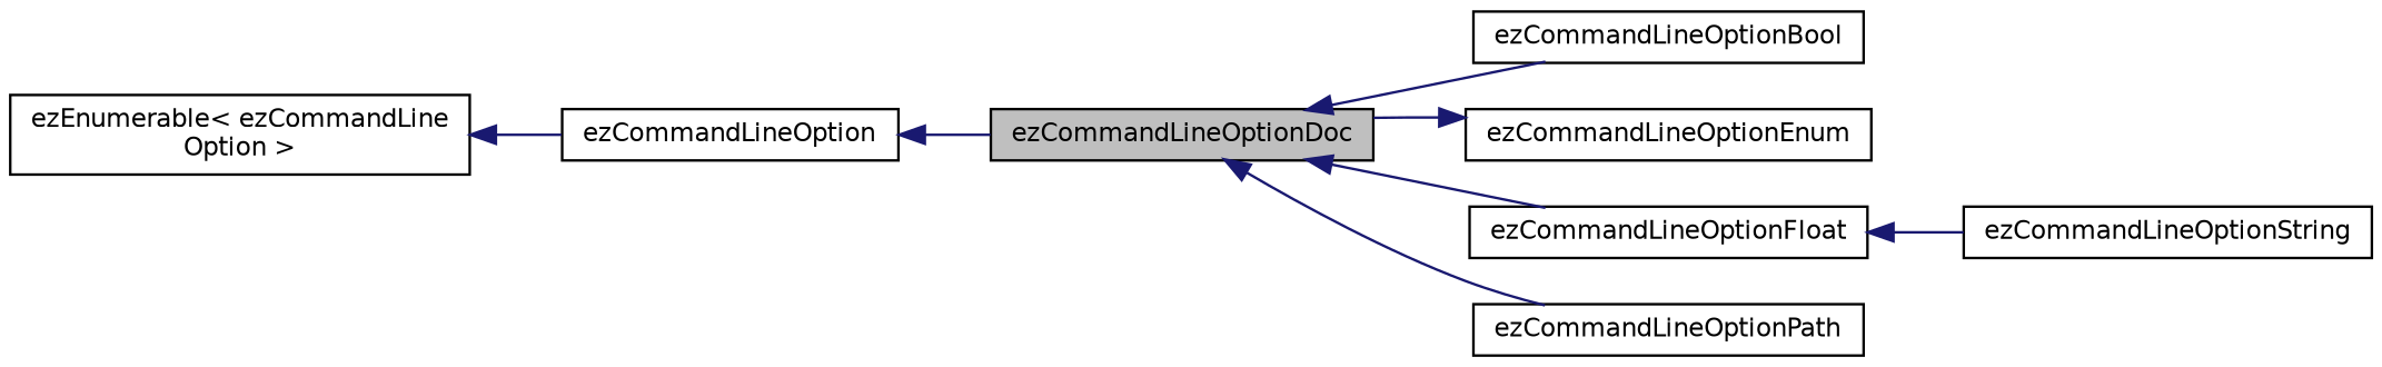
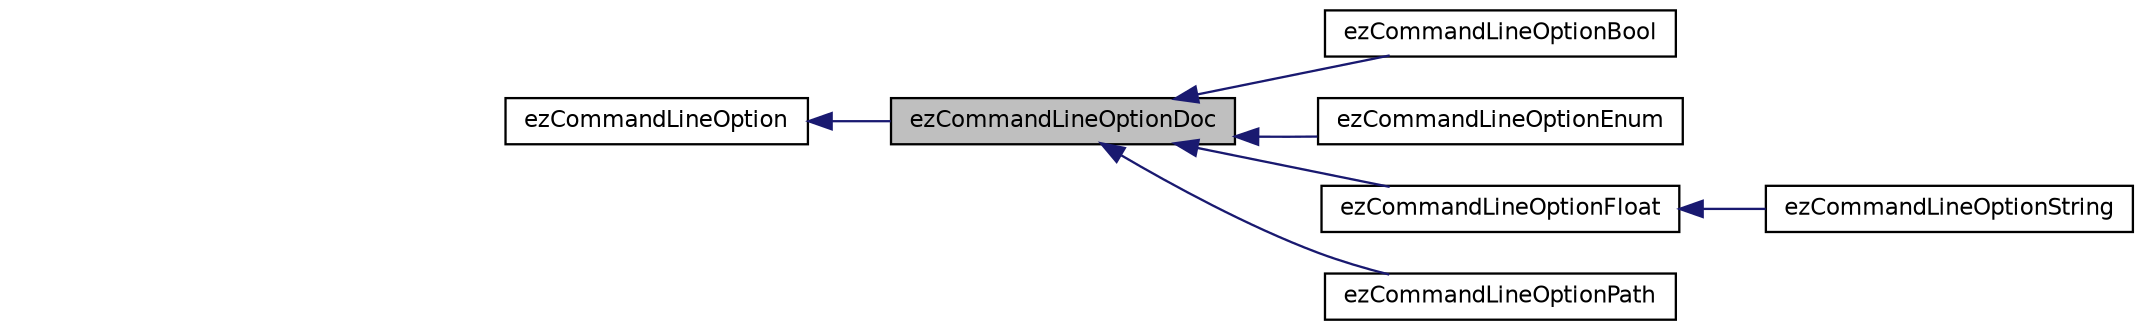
  digraph {
    rankdir=LR
    node [color=black fillcolor=white fontname=Helvetica fontsize=10 shape=record style=filled]
    edge [color=midnightblue dir=back fontname=Helvetica fontsize=10 labelfontname=Helvetica labelfontsize=10 style=solid]
    n1 [fillcolor=grey75 fontcolor=black height=0.2 label=ezCommandLineOptionDoc width=0.4]
    n2 [height=0.2 label=ezCommandLineOptionBool width=0.4]
    n3 [height=0.2 label=ezCommandLineOptionEnum width=0.4]
    n4 [height=0.2 label=ezCommandLineOptionFloat width=0.4]
    n5 [height=0.2 label=ezCommandLineOptionPath width=0.4]
    n6 [height=0.2 label=ezCommandLineOptionString width=0.4]
    n7 [height=0.2 label=ezCommandLineOption width=0.4]
-   n8 [height=0.2 label="ezEnumerable\< ezCommandLine\lOption \>" width=0.4]
    n1 -> n2
-   n3 -> n1
+   n1 -> n3
    n1 -> n4
    n1 -> n5
    n4 -> n6
    n7 -> n1
-   n8 -> n7
  }
